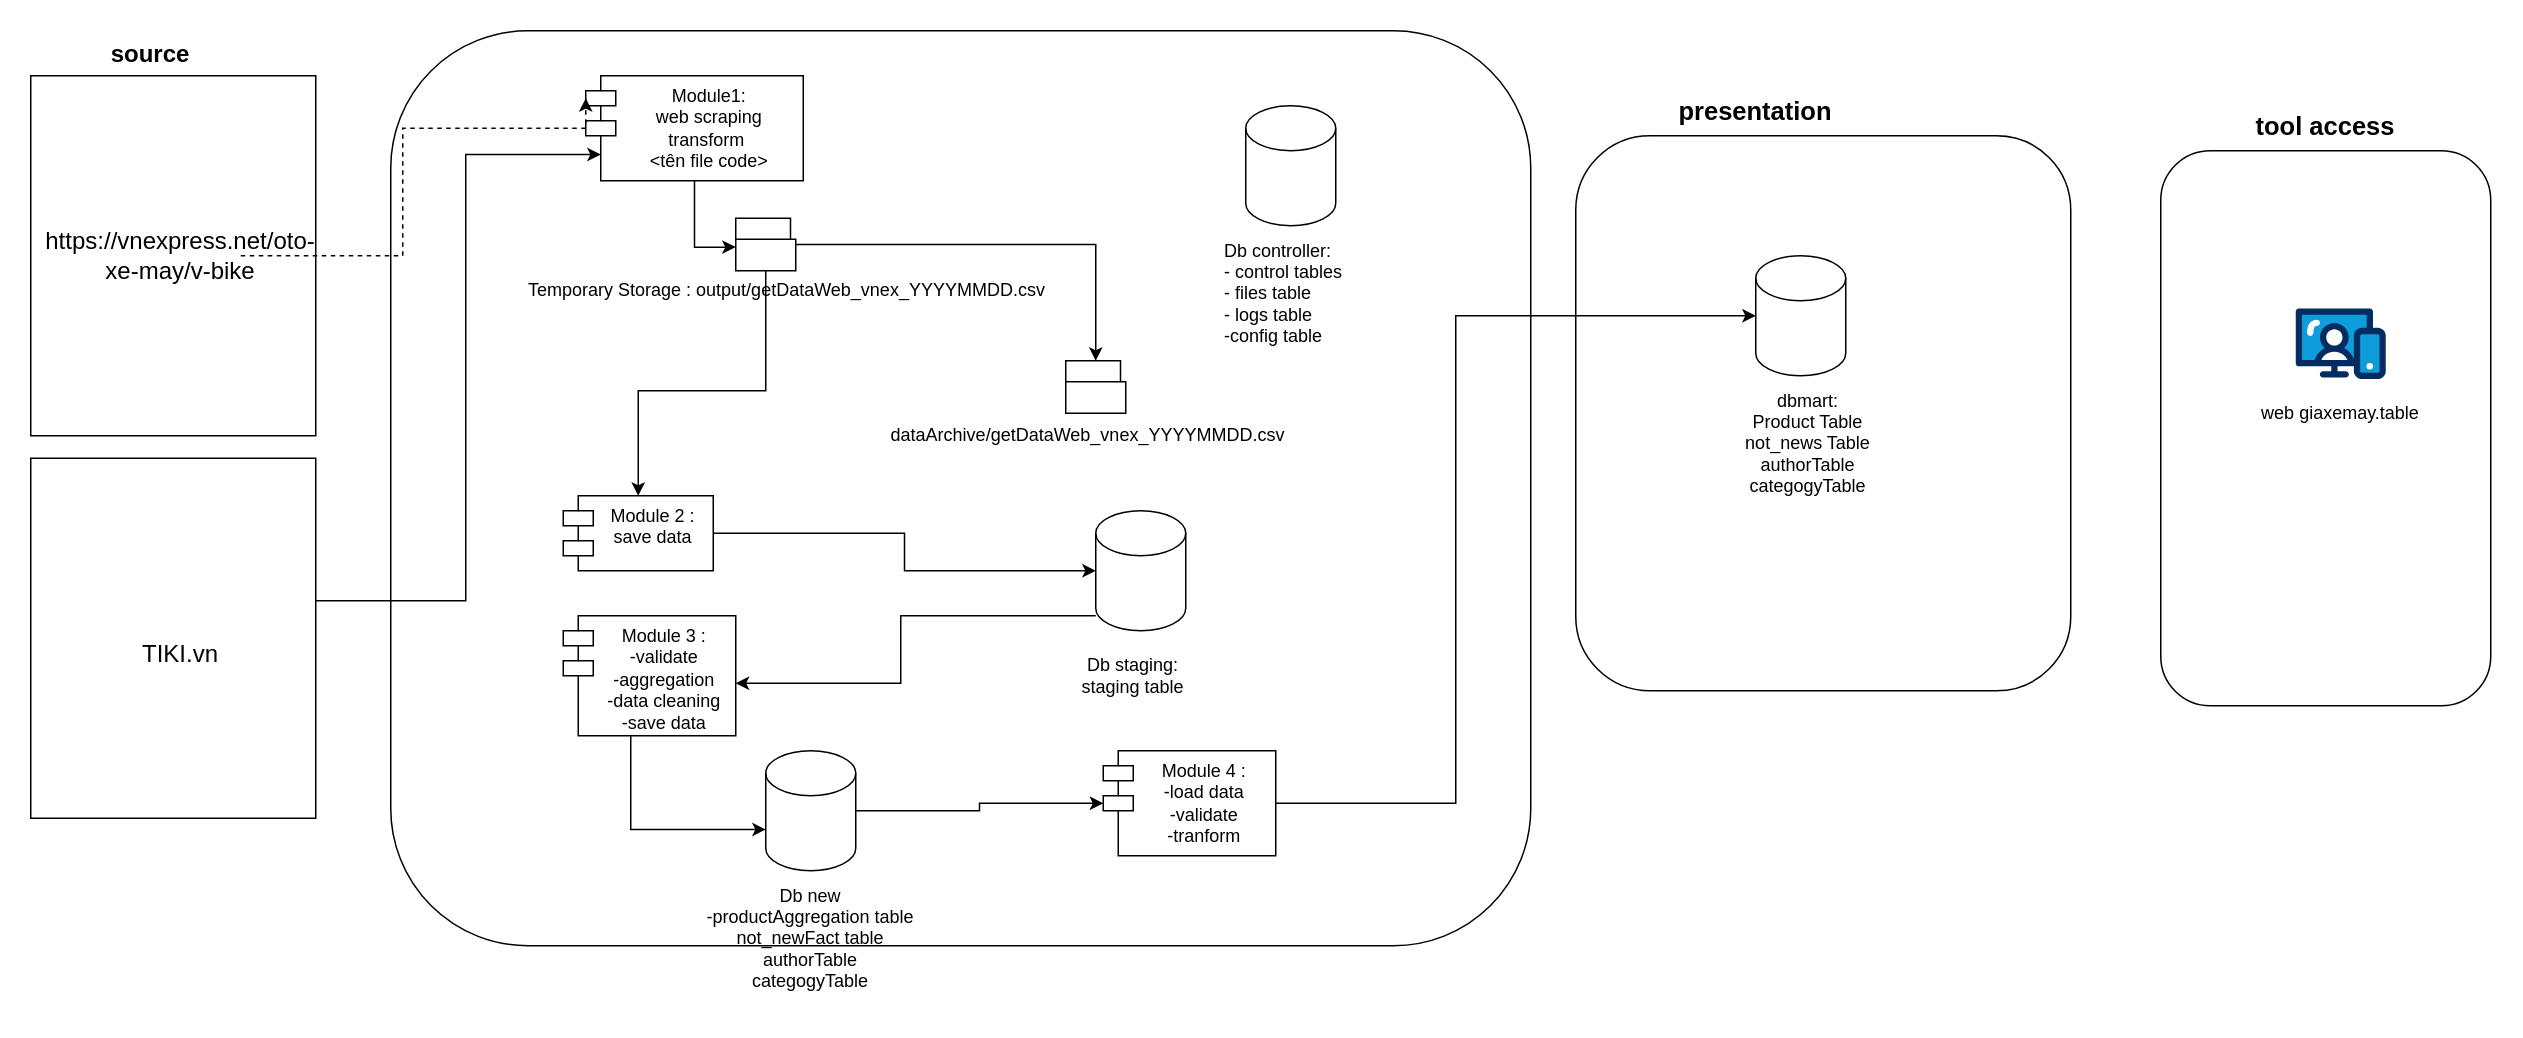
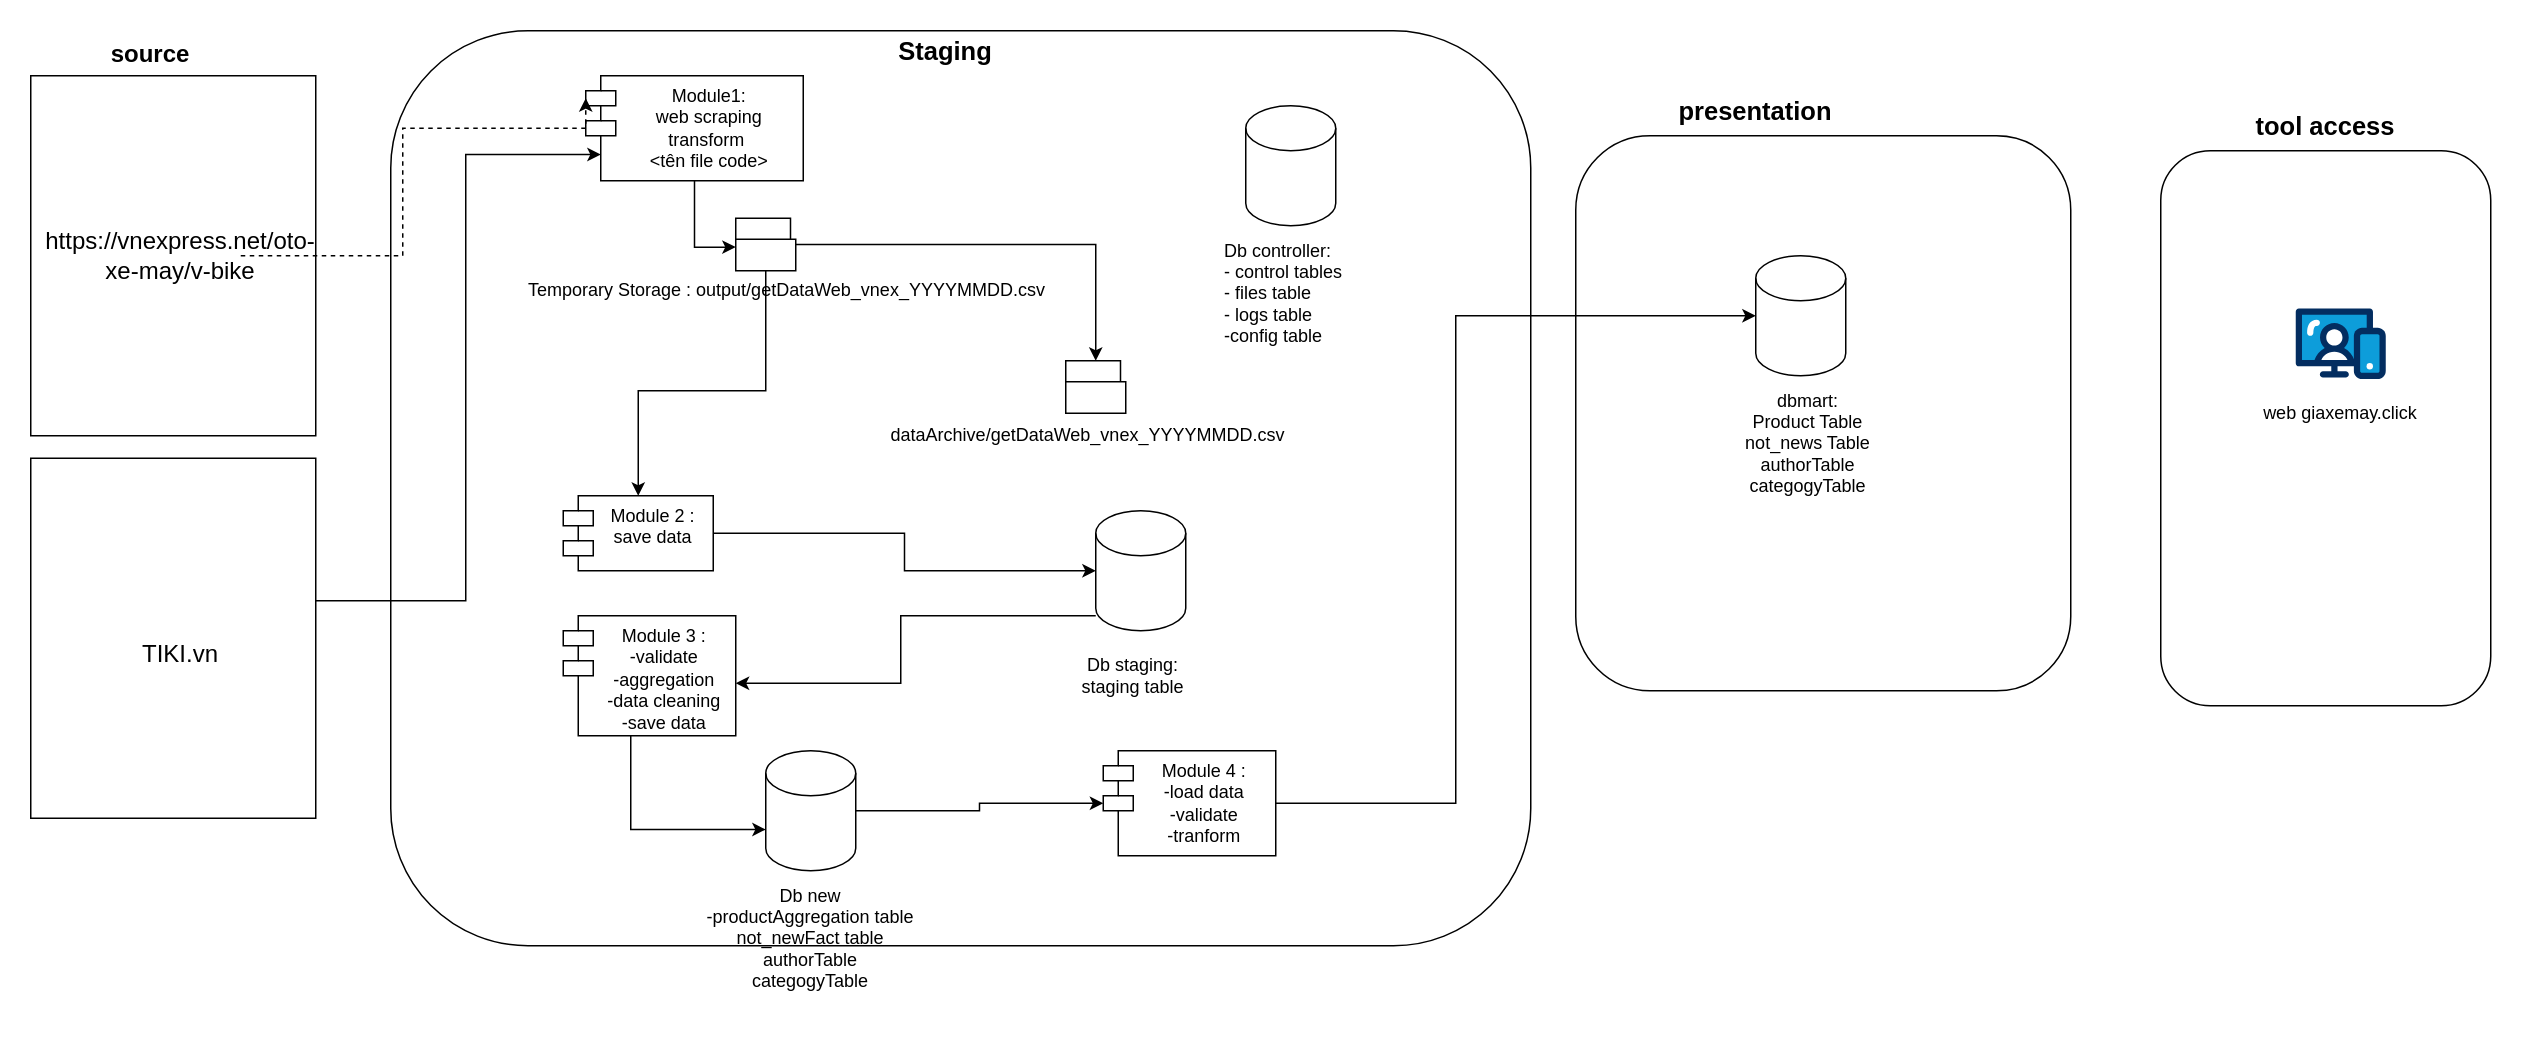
  <mxCell id="0" />
  <mxCell id="1" parent="0" />
  <mxCell id="2" value="" style="rounded=0;whiteSpace=wrap;html=1;" vertex="1" parent="1"><mxGeometry x="20" y="50" width="190" height="240" as="geometry" /></mxCell>
  <mxCell id="3" value="&lt;font size=&quot;1&quot; style=&quot;&quot;&gt;&lt;b style=&quot;font-size: 16px;&quot;&gt;source&lt;/b&gt;&lt;/font&gt;" style="text;html=1;align=center;verticalAlign=middle;whiteSpace=wrap;rounded=0;" vertex="1" parent="1"><mxGeometry x="70" y="20" width="60" height="30" as="geometry" /></mxCell>
  <mxCell id="4" value="&lt;font style=&quot;font-size: 16px;&quot;&gt;https://vnexpress.net/oto-xe-may/v-bike&lt;/font&gt;" style="text;html=1;align=center;verticalAlign=middle;whiteSpace=wrap;rounded=0;" vertex="1" parent="1"><mxGeometry x="80" y="155" width="80" height="30" as="geometry" /></mxCell>
  <mxCell id="5" value="" style="rounded=1;whiteSpace=wrap;html=1;" vertex="1" parent="1"><mxGeometry x="260" y="20" width="760" height="610" as="geometry" /></mxCell>
+ <mxCell id="6" value="&lt;font size=&quot;1&quot; style=&quot;&quot;&gt;&lt;b style=&quot;font-size: 17px;&quot;&gt;Staging&lt;/b&gt;&lt;/font&gt;" style="text;html=1;align=center;verticalAlign=middle;whiteSpace=wrap;rounded=0;" vertex="1" parent="1"><mxGeometry x="600" y="20" width="60" height="30" as="geometry" /></mxCell>
  <mxCell id="7" value="Module1:&lt;br&gt;web scraping&lt;br&gt;transform&amp;nbsp;&lt;br&gt;&amp;lt;tên file code&amp;gt;" style="shape=module;align=left;spacingLeft=20;align=center;verticalAlign=top;whiteSpace=wrap;html=1;" vertex="1" parent="1"><mxGeometry x="390" y="50" width="145" height="70" as="geometry" /></mxCell>
  <mxCell id="8" value="" style="shape=cylinder3;whiteSpace=wrap;html=1;boundedLbl=1;backgroundOutline=1;size=15;" vertex="1" parent="1"><mxGeometry x="830" y="70" width="60" height="80" as="geometry" /></mxCell>
  <mxCell id="9" value="Db controller:&lt;br&gt;- control tables&lt;div&gt;- files table&lt;/div&gt;&lt;div&gt;- logs table&amp;nbsp;&lt;/div&gt;&lt;div&gt;-config table&lt;/div&gt;" style="text;strokeColor=none;fillColor=none;align=left;verticalAlign=middle;spacingLeft=4;spacingRight=4;overflow=hidden;points=[[0,0.5],[1,0.5]];portConstraint=eastwest;rotatable=0;whiteSpace=wrap;html=1;" vertex="1" parent="1"><mxGeometry x="810" y="150" width="120" height="90" as="geometry" /></mxCell>
  <mxCell id="10" style="edgeStyle=orthogonalEdgeStyle;rounded=0;orthogonalLoop=1;jettySize=auto;html=1;" edge="1" parent="1" source="11" target="18"><mxGeometry relative="1" as="geometry" /></mxCell>
  <mxCell id="11" value="Module 2 :&lt;div&gt;save data&lt;/div&gt;" style="shape=module;align=left;spacingLeft=20;align=center;verticalAlign=top;whiteSpace=wrap;html=1;" vertex="1" parent="1"><mxGeometry x="375" y="330" width="100" height="50" as="geometry" /></mxCell>
  <mxCell id="12" style="edgeStyle=orthogonalEdgeStyle;rounded=0;orthogonalLoop=1;jettySize=auto;html=1;" edge="1" parent="1" source="13" target="11"><mxGeometry relative="1" as="geometry"><Array as="points"><mxPoint x="510" y="260" /><mxPoint x="425" y="260" /></Array></mxGeometry></mxCell>
  <mxCell id="13" value="" style="shape=folder;fontStyle=1;spacingTop=10;tabWidth=40;tabHeight=14;tabPosition=left;html=1;whiteSpace=wrap;" vertex="1" parent="1"><mxGeometry x="490" y="145" width="40" height="35" as="geometry" /></mxCell>
  <mxCell id="14" value="Temporary Storage : output/getDataWeb_vnex_YYYYMMDD.csv" style="text;html=1;align=left;verticalAlign=middle;whiteSpace=wrap;rounded=0;" vertex="1" parent="1"><mxGeometry x="350" y="180" width="360" height="25" as="geometry" /></mxCell>
  <mxCell id="15" value="" style="shape=folder;fontStyle=1;spacingTop=10;tabWidth=40;tabHeight=14;tabPosition=left;html=1;whiteSpace=wrap;" vertex="1" parent="1"><mxGeometry x="710" y="240" width="40" height="35" as="geometry" /></mxCell>
  <mxCell id="16" value="dataArchive/getDataWeb_vnex_YYYYMMDD.csv" style="text;html=1;align=center;verticalAlign=middle;whiteSpace=wrap;rounded=0;" vertex="1" parent="1"><mxGeometry x="570" y="275" width="310" height="30" as="geometry" /></mxCell>
  <mxCell id="17" style="edgeStyle=orthogonalEdgeStyle;rounded=0;orthogonalLoop=1;jettySize=auto;html=1;" edge="1" parent="1" source="18" target="20"><mxGeometry relative="1" as="geometry"><Array as="points"><mxPoint x="600" y="410" /><mxPoint x="600" y="455" /></Array></mxGeometry></mxCell>
  <mxCell id="18" value="" style="shape=cylinder3;whiteSpace=wrap;html=1;boundedLbl=1;backgroundOutline=1;size=15;" vertex="1" parent="1"><mxGeometry x="730" y="340" width="60" height="80" as="geometry" /></mxCell>
  <mxCell id="19" value="Db staging:&lt;br&gt;staging table" style="text;html=1;align=center;verticalAlign=middle;whiteSpace=wrap;rounded=0;" vertex="1" parent="1"><mxGeometry x="710" y="435" width="90" height="30" as="geometry" /></mxCell>
  <mxCell id="20" value="Module 3 :&lt;br&gt;-validate&lt;br&gt;-aggregation&lt;br&gt;-data cleaning&lt;br&gt;&lt;div&gt;-save data&lt;br&gt;&lt;div&gt;&lt;br&gt;&lt;/div&gt;&lt;/div&gt;" style="shape=module;align=left;spacingLeft=20;align=center;verticalAlign=top;whiteSpace=wrap;html=1;" vertex="1" parent="1"><mxGeometry x="375" y="410" width="115" height="80" as="geometry" /></mxCell>
  <mxCell id="21" style="edgeStyle=orthogonalEdgeStyle;rounded=0;orthogonalLoop=1;jettySize=auto;html=1;" edge="1" parent="1" source="22" target="24"><mxGeometry relative="1" as="geometry" /></mxCell>
  <mxCell id="22" value="" style="shape=cylinder3;whiteSpace=wrap;html=1;boundedLbl=1;backgroundOutline=1;size=15;" vertex="1" parent="1"><mxGeometry x="510" y="500" width="60" height="80" as="geometry" /></mxCell>
  <mxCell id="23" value="Db new&lt;br&gt;-productAggregation table&lt;br&gt;not_newFact table&lt;br&gt;authorTable&lt;div&gt;categogyTable&lt;/div&gt;" style="text;html=1;align=center;verticalAlign=middle;whiteSpace=wrap;rounded=0;" vertex="1" parent="1"><mxGeometry x="420" y="580" width="240" height="90" as="geometry" /></mxCell>
  <mxCell id="24" value="Module 4 :&lt;div&gt;-load data&lt;br&gt;-validate&lt;br&gt;-tranform&lt;/div&gt;" style="shape=module;align=left;spacingLeft=20;align=center;verticalAlign=top;whiteSpace=wrap;html=1;" vertex="1" parent="1"><mxGeometry x="735" y="500" width="115" height="70" as="geometry" /></mxCell>
  <mxCell id="25" value="" style="rounded=1;whiteSpace=wrap;html=1;" vertex="1" parent="1"><mxGeometry x="1050" y="90" width="330" height="370" as="geometry" /></mxCell>
  <mxCell id="26" value="" style="shape=cylinder3;whiteSpace=wrap;html=1;boundedLbl=1;backgroundOutline=1;size=15;" vertex="1" parent="1"><mxGeometry x="1170" y="170" width="60" height="80" as="geometry" /></mxCell>
  <mxCell id="27" value="dbmart:&lt;br&gt;Product Table&lt;br&gt;not_news Table&lt;br&gt;authorTable&lt;br&gt;categogyTable" style="text;html=1;align=center;verticalAlign=middle;whiteSpace=wrap;rounded=0;" vertex="1" parent="1"><mxGeometry x="1110" y="240" width="190" height="110" as="geometry" /></mxCell>
  <mxCell id="28" value="&lt;span style=&quot;font-size: 17px;&quot;&gt;&lt;b&gt;presentation&lt;/b&gt;&lt;/span&gt;" style="text;html=1;align=center;verticalAlign=middle;whiteSpace=wrap;rounded=0;" vertex="1" parent="1"><mxGeometry x="1140" y="60" width="60" height="30" as="geometry" /></mxCell>
  <mxCell id="29" style="edgeStyle=orthogonalEdgeStyle;rounded=0;orthogonalLoop=1;jettySize=auto;html=1;entryX=0;entryY=0;entryDx=0;entryDy=15;entryPerimeter=0;dashed=1;" edge="1" parent="1" source="4" target="7"><mxGeometry relative="1" as="geometry"><Array as="points"><mxPoint x="268" y="170" /><mxPoint x="268" y="85" /></Array></mxGeometry></mxCell>
  <mxCell id="30" style="edgeStyle=orthogonalEdgeStyle;rounded=0;orthogonalLoop=1;jettySize=auto;html=1;entryX=0;entryY=0;entryDx=0;entryDy=19.25;entryPerimeter=0;" edge="1" parent="1" source="7" target="13"><mxGeometry relative="1" as="geometry" /></mxCell>
  <mxCell id="31" style="edgeStyle=orthogonalEdgeStyle;rounded=0;orthogonalLoop=1;jettySize=auto;html=1;entryX=0;entryY=0;entryDx=20;entryDy=0;entryPerimeter=0;" edge="1" parent="1" source="13" target="15"><mxGeometry relative="1" as="geometry" /></mxCell>
  <mxCell id="32" style="edgeStyle=orthogonalEdgeStyle;rounded=0;orthogonalLoop=1;jettySize=auto;html=1;entryX=0;entryY=0;entryDx=0;entryDy=52.5;entryPerimeter=0;" edge="1" parent="1" source="20" target="22"><mxGeometry relative="1" as="geometry"><Array as="points"><mxPoint x="420" y="553" /></Array></mxGeometry></mxCell>
  <mxCell id="33" style="edgeStyle=orthogonalEdgeStyle;rounded=0;orthogonalLoop=1;jettySize=auto;html=1;entryX=0;entryY=0.5;entryDx=0;entryDy=0;entryPerimeter=0;" edge="1" parent="1" source="24" target="26"><mxGeometry relative="1" as="geometry"><Array as="points"><mxPoint x="970" y="535" /><mxPoint x="970" y="210" /></Array></mxGeometry></mxCell>
  <mxCell id="34" value="" style="rounded=1;whiteSpace=wrap;html=1;" vertex="1" parent="1"><mxGeometry x="1440" y="100" width="220" height="370" as="geometry" /></mxCell>
  <mxCell id="35" value="&lt;span style=&quot;font-size: 17px;&quot;&gt;&lt;b&gt;tool access&lt;/b&gt;&lt;/span&gt;" style="text;html=1;align=center;verticalAlign=middle;whiteSpace=wrap;rounded=0;" vertex="1" parent="1"><mxGeometry x="1495" y="70" width="110" height="30" as="geometry" /></mxCell>
  <mxCell id="36" value="" style="verticalLabelPosition=bottom;aspect=fixed;html=1;shape=mxgraph.salesforce.web;" vertex="1" parent="1"><mxGeometry x="1530" y="205" width="60" height="47.4" as="geometry" /></mxCell>
- <mxCell id="37" value="web giaxemay.table" style="text;html=1;align=center;verticalAlign=middle;whiteSpace=wrap;rounded=0;" vertex="1" parent="1"><mxGeometry x="1485" y="260" width="150" height="30" as="geometry" /></mxCell>
+ <mxCell id="37" value="web giaxemay.click" style="text;html=1;align=center;verticalAlign=middle;whiteSpace=wrap;rounded=0;" vertex="1" parent="1"><mxGeometry x="1485" y="260" width="150" height="30" as="geometry" /></mxCell>
  <mxCell id="38" value="" style="rounded=0;whiteSpace=wrap;html=1;" vertex="1" parent="1"><mxGeometry x="20" y="305" width="190" height="240" as="geometry" /></mxCell>
  <mxCell id="39" value="&lt;span style=&quot;font-size: 16px;&quot;&gt;TIKI.vn&lt;/span&gt;" style="text;html=1;align=center;verticalAlign=middle;whiteSpace=wrap;rounded=0;" vertex="1" parent="1"><mxGeometry x="80" y="420" width="80" height="30" as="geometry" /></mxCell>
  <mxCell id="40" style="edgeStyle=orthogonalEdgeStyle;rounded=0;orthogonalLoop=1;jettySize=auto;html=1;entryX=0;entryY=0.75;entryDx=10;entryDy=0;entryPerimeter=0;" edge="1" parent="1" source="38" target="7"><mxGeometry relative="1" as="geometry"><Array as="points"><mxPoint x="310" y="400" /><mxPoint x="310" y="103" /></Array></mxGeometry></mxCell>
